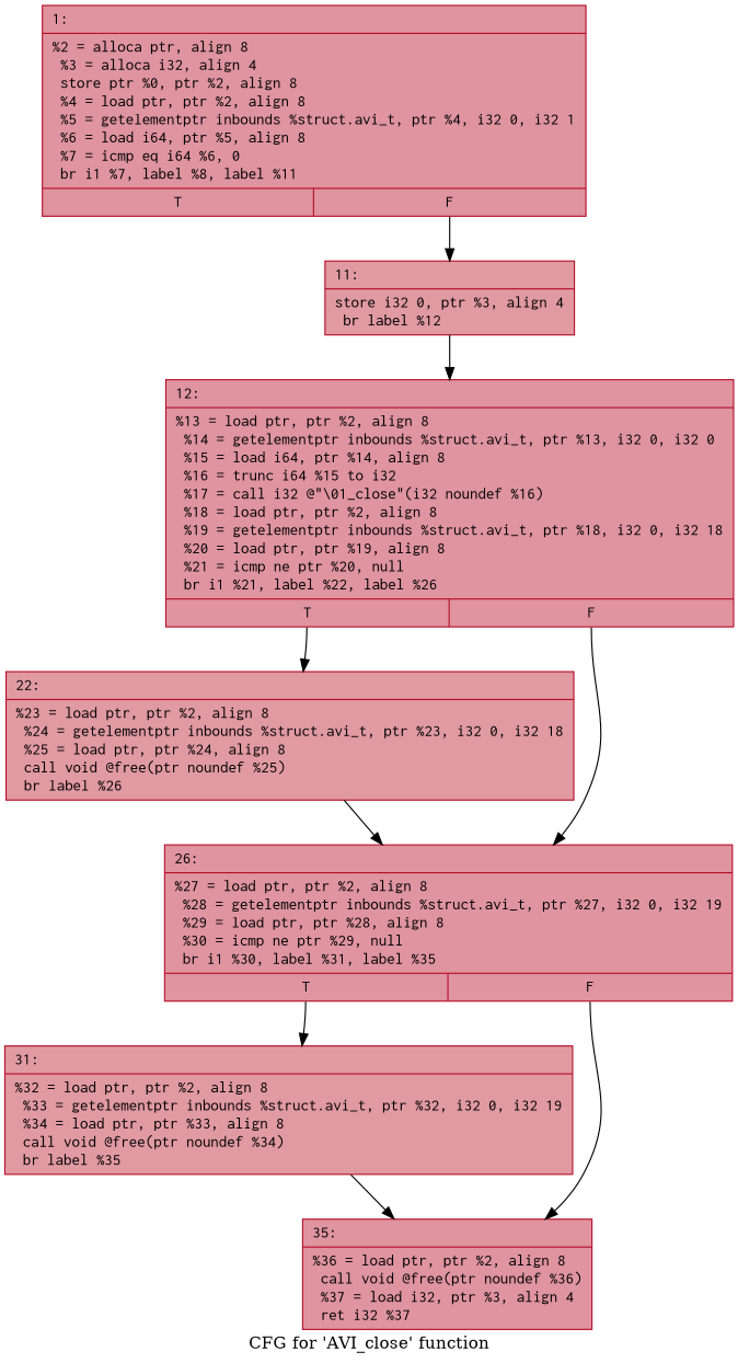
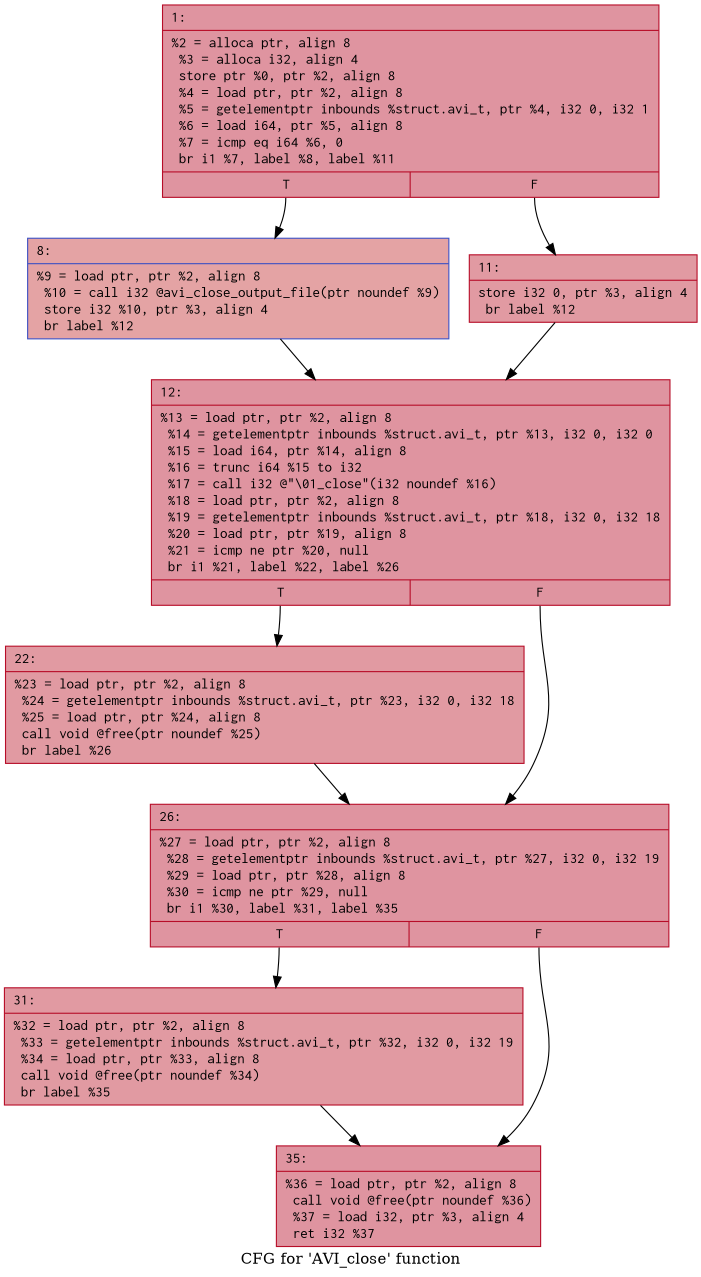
  digraph {
    label="CFG for 'AVI_close' function"
    node [color="#b70d28ff" fillcolor="#b70d2870" fontname=Courier shape=record style=filled]
    n1 [label="{1:\l|  %2 = alloca ptr, align 8\l  %3 = alloca i32, align 4\l  store ptr %0, ptr %2, align 8\l  %4 = load ptr, ptr %2, align 8\l  %5 = getelementptr inbounds %struct.avi_t, ptr %4, i32 0, i32 1\l  %6 = load i64, ptr %5, align 8\l  %7 = icmp eq i64 %6, 0\l  br i1 %7, label %8, label %11\l|{<s0>T|<s1>F}}"]
+   n2 [color="#3d50c3ff" fillcolor="#c32e3170" label="{8:\l|  %9 = load ptr, ptr %2, align 8\l  %10 = call i32 @avi_close_output_file(ptr noundef %9)\l  store i32 %10, ptr %3, align 4\l  br label %12\l}"]
    n3 [fillcolor="#bb1b2c70" label="{11:\l|  store i32 0, ptr %3, align 4\l  br label %12\l}"]
    n4 [label="{12:\l|  %13 = load ptr, ptr %2, align 8\l  %14 = getelementptr inbounds %struct.avi_t, ptr %13, i32 0, i32 0\l  %15 = load i64, ptr %14, align 8\l  %16 = trunc i64 %15 to i32\l  %17 = call i32 @\"\\01_close\"(i32 noundef %16)\l  %18 = load ptr, ptr %2, align 8\l  %19 = getelementptr inbounds %struct.avi_t, ptr %18, i32 0, i32 18\l  %20 = load ptr, ptr %19, align 8\l  %21 = icmp ne ptr %20, null\l  br i1 %21, label %22, label %26\l|{<s0>T|<s1>F}}"]
    n5 [fillcolor="#bb1b2c70" label="{22:\l|  %23 = load ptr, ptr %2, align 8\l  %24 = getelementptr inbounds %struct.avi_t, ptr %23, i32 0, i32 18\l  %25 = load ptr, ptr %24, align 8\l  call void @free(ptr noundef %25)\l  br label %26\l}"]
    n6 [label="{26:\l|  %27 = load ptr, ptr %2, align 8\l  %28 = getelementptr inbounds %struct.avi_t, ptr %27, i32 0, i32 19\l  %29 = load ptr, ptr %28, align 8\l  %30 = icmp ne ptr %29, null\l  br i1 %30, label %31, label %35\l|{<s0>T|<s1>F}}"]
    n7 [fillcolor="#bb1b2c70" label="{31:\l|  %32 = load ptr, ptr %2, align 8\l  %33 = getelementptr inbounds %struct.avi_t, ptr %32, i32 0, i32 19\l  %34 = load ptr, ptr %33, align 8\l  call void @free(ptr noundef %34)\l  br label %35\l}"]
    n8 [label="{35:\l|  %36 = load ptr, ptr %2, align 8\l  call void @free(ptr noundef %36)\l  %37 = load i32, ptr %3, align 4\l  ret i32 %37\l}"]
+   n1 -> n2 [tailport=s0]
    n1 -> n3 [tailport=s1]
+   n2 -> n4
    n3 -> n4
    n4 -> n5 [tailport=s0]
    n4 -> n6 [tailport=s1]
    n5 -> n6
    n6 -> n7 [tailport=s0]
    n6 -> n8 [tailport=s1]
    n7 -> n8
  }
